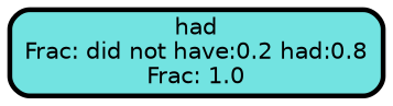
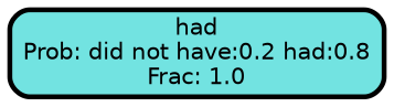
  graph {
    ranksep="0 equally"
    splines=straight
    rankdir=LR
-   n1 [color=black fillcolor="#72e3e1" fontcolor=black fontname=helvetica label="had\nFrac: did not have:0.2 had:0.8\nFrac: 1.0" penwidth=3 shape=box style="filled, rounded"]
+   n1 [color=black fillcolor="#72e3e1" fontcolor=black fontname=helvetica label="had\nProb: did not have:0.2 had:0.8\nFrac: 1.0" penwidth=3 shape=box style="filled, rounded"]
    subgraph sub_1 {
      rank=same
    }
  }
